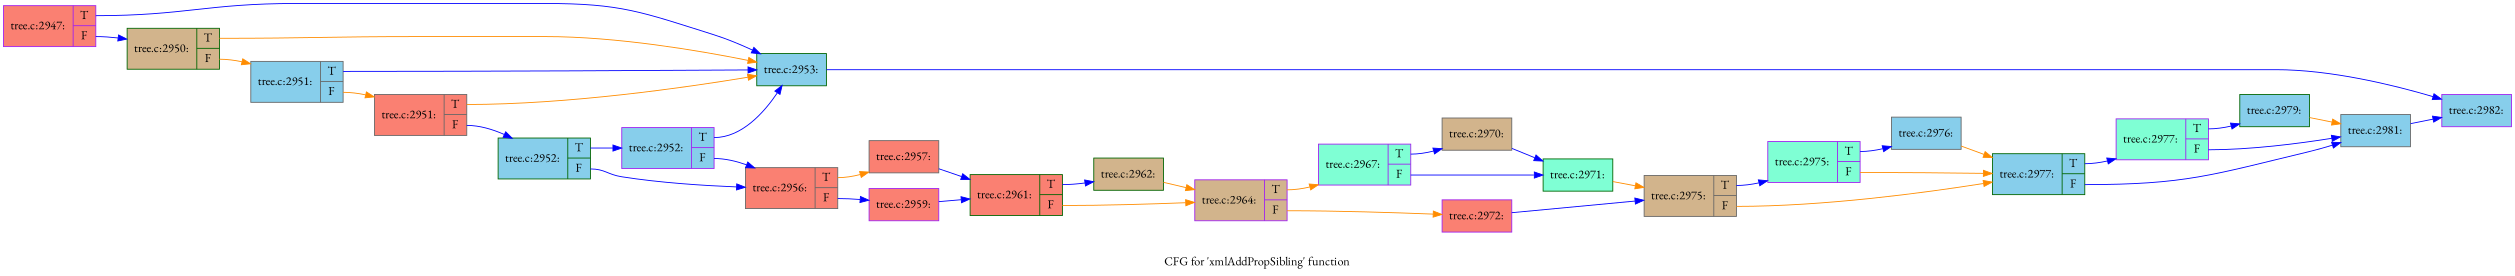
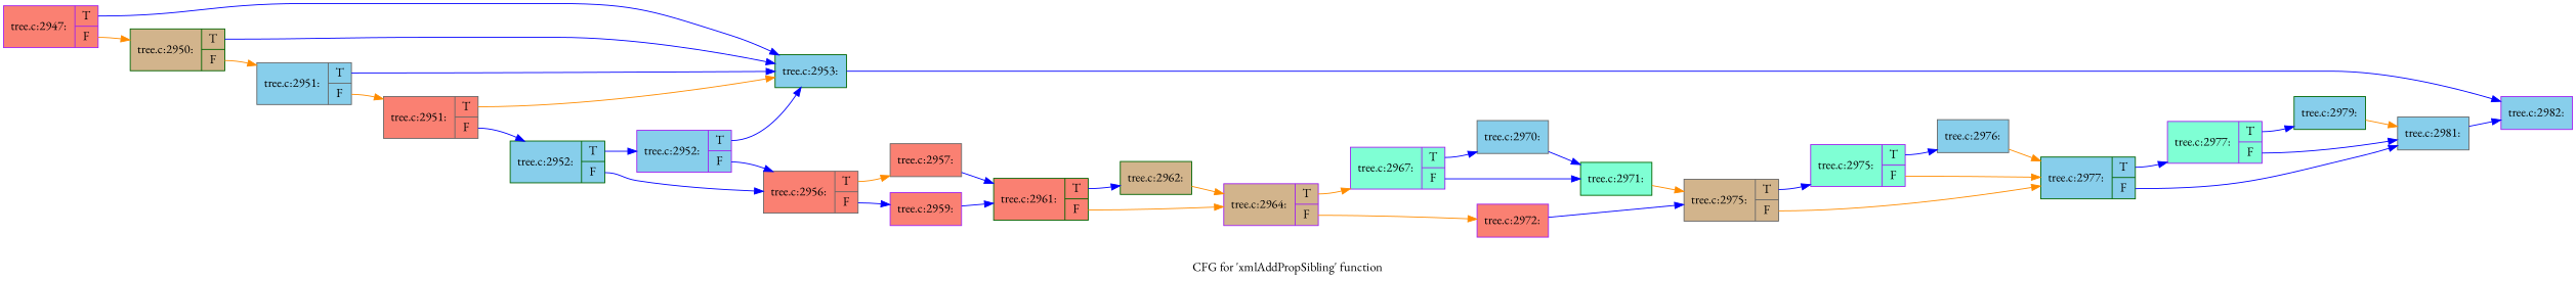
  digraph {
    fontname="EB Garamond"
    label="CFG for 'xmlAddPropSibling' function"
    rankdir=LR
    node [color=purple fillcolor=skyblue fontname="EB Garamond" shape=record style=filled]
    edge [color=blue fontname="EB Garamond" tailport=s0]
    n1 [fillcolor=salmon label="{tree.c:2947:|{<s0>T|<s1>F}}"]
    n2 [color=darkgreen label="{tree.c:2953:}"]
    n3 [color=darkgreen fillcolor=tan label="{tree.c:2950:|{<s0>T|<s1>F}}"]
    n4 [label="{tree.c:2982:}"]
    n5 [color=gray40 label="{tree.c:2951:|{<s0>T|<s1>F}}"]
    n6 [color=gray40 fillcolor=salmon label="{tree.c:2951:|{<s0>T|<s1>F}}"]
    n7 [color=darkgreen label="{tree.c:2952:|{<s0>T|<s1>F}}"]
    n8 [label="{tree.c:2952:|{<s0>T|<s1>F}}"]
    n9 [color=gray40 fillcolor=salmon label="{tree.c:2956:|{<s0>T|<s1>F}}"]
    n10 [color=gray40 fillcolor=salmon label="{tree.c:2957:}"]
    n11 [fillcolor=salmon label="{tree.c:2959:}"]
    n12 [color=darkgreen fillcolor=salmon label="{tree.c:2961:|{<s0>T|<s1>F}}"]
    n13 [color=darkgreen fillcolor=tan label="{tree.c:2962:}"]
    n14 [fillcolor=tan label="{tree.c:2964:|{<s0>T|<s1>F}}"]
    n15 [fillcolor=aquamarine label="{tree.c:2967:|{<s0>T|<s1>F}}"]
    n16 [fillcolor=salmon label="{tree.c:2972:}"]
-   n17 [color=gray40 fillcolor=tan label="{tree.c:2970:}"]
+   n17 [color=gray40 label="{tree.c:2970:}"]
    n18 [color=darkgreen fillcolor=aquamarine label="{tree.c:2971:}"]
    n19 [color=gray40 fillcolor=tan label="{tree.c:2975:|{<s0>T|<s1>F}}"]
    n20 [fillcolor=aquamarine label="{tree.c:2975:|{<s0>T|<s1>F}}"]
    n21 [color=darkgreen label="{tree.c:2977:|{<s0>T|<s1>F}}"]
    n22 [color=gray40 label="{tree.c:2976:}"]
    n23 [fillcolor=aquamarine label="{tree.c:2977:|{<s0>T|<s1>F}}"]
    n24 [color=gray40 label="{tree.c:2981:}"]
    n25 [color=darkgreen label="{tree.c:2979:}"]
    n1 -> n2
-   n1 -> n3 [tailport=s1]
+   n1 -> n3 [color=darkorange tailport=s1]
    n2 -> n4
-   n3 -> n2 [color=darkorange]
+   n3 -> n2
    n3 -> n5 [color=darkorange tailport=s1]
    n5 -> n2
    n5 -> n6 [color=darkorange tailport=s1]
    n6 -> n2 [color=darkorange]
    n6 -> n7 [tailport=s1]
    n7 -> n8
    n7 -> n9 [tailport=s1]
    n8 -> n2
    n8 -> n9 [tailport=s1]
    n9 -> n10 [color=darkorange]
    n9 -> n11 [tailport=s1]
    n10 -> n12
    n11 -> n12
    n12 -> n13
    n12 -> n14 [color=darkorange tailport=s1]
    n13 -> n14 [color=darkorange]
    n14 -> n15 [color=darkorange]
    n14 -> n16 [color=darkorange tailport=s1]
    n15 -> n17
    n15 -> n18 [tailport=s1]
    n16 -> n19
    n17 -> n18
    n18 -> n19 [color=darkorange]
    n19 -> n20
    n19 -> n21 [color=darkorange tailport=s1]
    n20 -> n21 [color=darkorange tailport=s1]
    n20 -> n22
    n21 -> n23
    n21 -> n24 [tailport=s1]
    n22 -> n21 [color=darkorange]
    n23 -> n24 [tailport=s1]
    n23 -> n25
    n24 -> n4
    n25 -> n24 [color=darkorange]
  }
